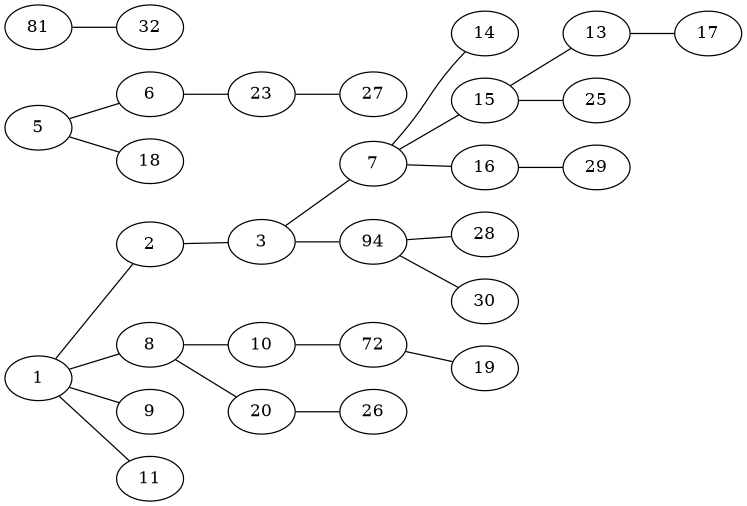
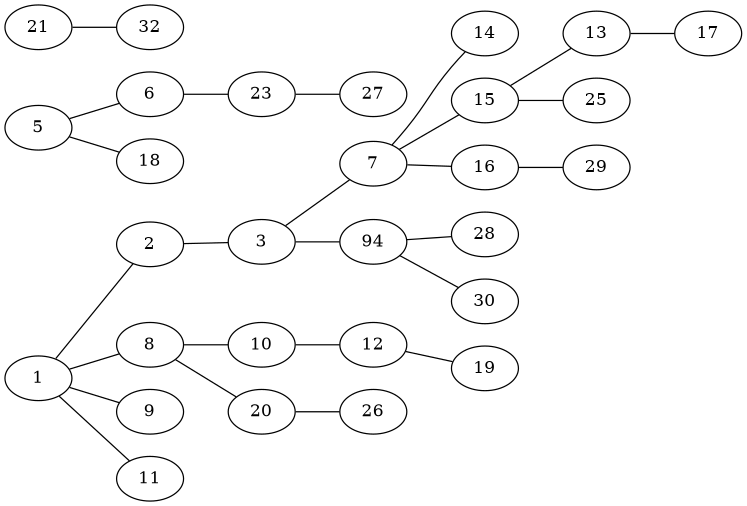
  graph {
    rankdir=LR
    1
    2
    8
    9
    11
    3
    10
    20
    7
    n10 [label=94]
-   12 [label=72]
+   12
    26
    14
    15
    16
    28
    30
    5
    6
    18
    n21 [label=32]
-   21 [label=81]
+   21
    13
    17
    25
    29
    23
    27
    19
    1 -- 2
    1 -- 8
    1 -- 9
    1 -- 11
    2 -- 3
    8 -- 10
    8 -- 20
    3 -- 7
    3 -- n10
    10 -- 12
    20 -- 26
    7 -- 14
    7 -- 15
    7 -- 16
    n10 -- 28
    n10 -- 30
    12 -- 19
    15 -- 13
    15 -- 25
    16 -- 29
    5 -- 6
    5 -- 18
    6 -- 23
    21 -- n21
    13 -- 17
    23 -- 27
  }
